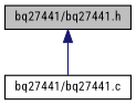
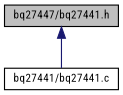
  digraph {
    fontname="Roboto Condensed"
    node [color=black fontname="Roboto Condensed" fontsize=10 shape=record style=filled]
-   n1 [fillcolor=grey75 fontcolor=black height=0.2 label="bq27441/bq27441.h" width=0.4]
+   n1 [fillcolor=grey75 fontcolor=black height=0.2 label="bq27447/bq27441.h" width=0.4]
    n2 [fillcolor=white height=0.2 label="bq27441/bq27441.c" width=0.4]
    n1 -> n2 [color=midnightblue dir=back fontname="Roboto Condensed" fontsize=10 labelfontname=Helvetica labelfontsize=10 style=solid]
  }
